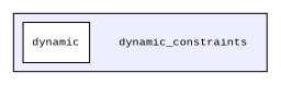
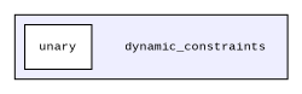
  digraph {
    compound=true
    fontname="Liberation Mono"
    node [fontname="Liberation Mono" fontsize=10]
    n1 [label=dynamic_constraints shape=plaintext]
-   n2 [color=black fillcolor=white label=dynamic shape=box style=filled]
+   n2 [color=black fillcolor=white label=unary shape=box style=filled]
    subgraph cluster_1 {
      bgcolor="#eeeeff"
      pencolor=black
      n1
      n2
    }
  }
